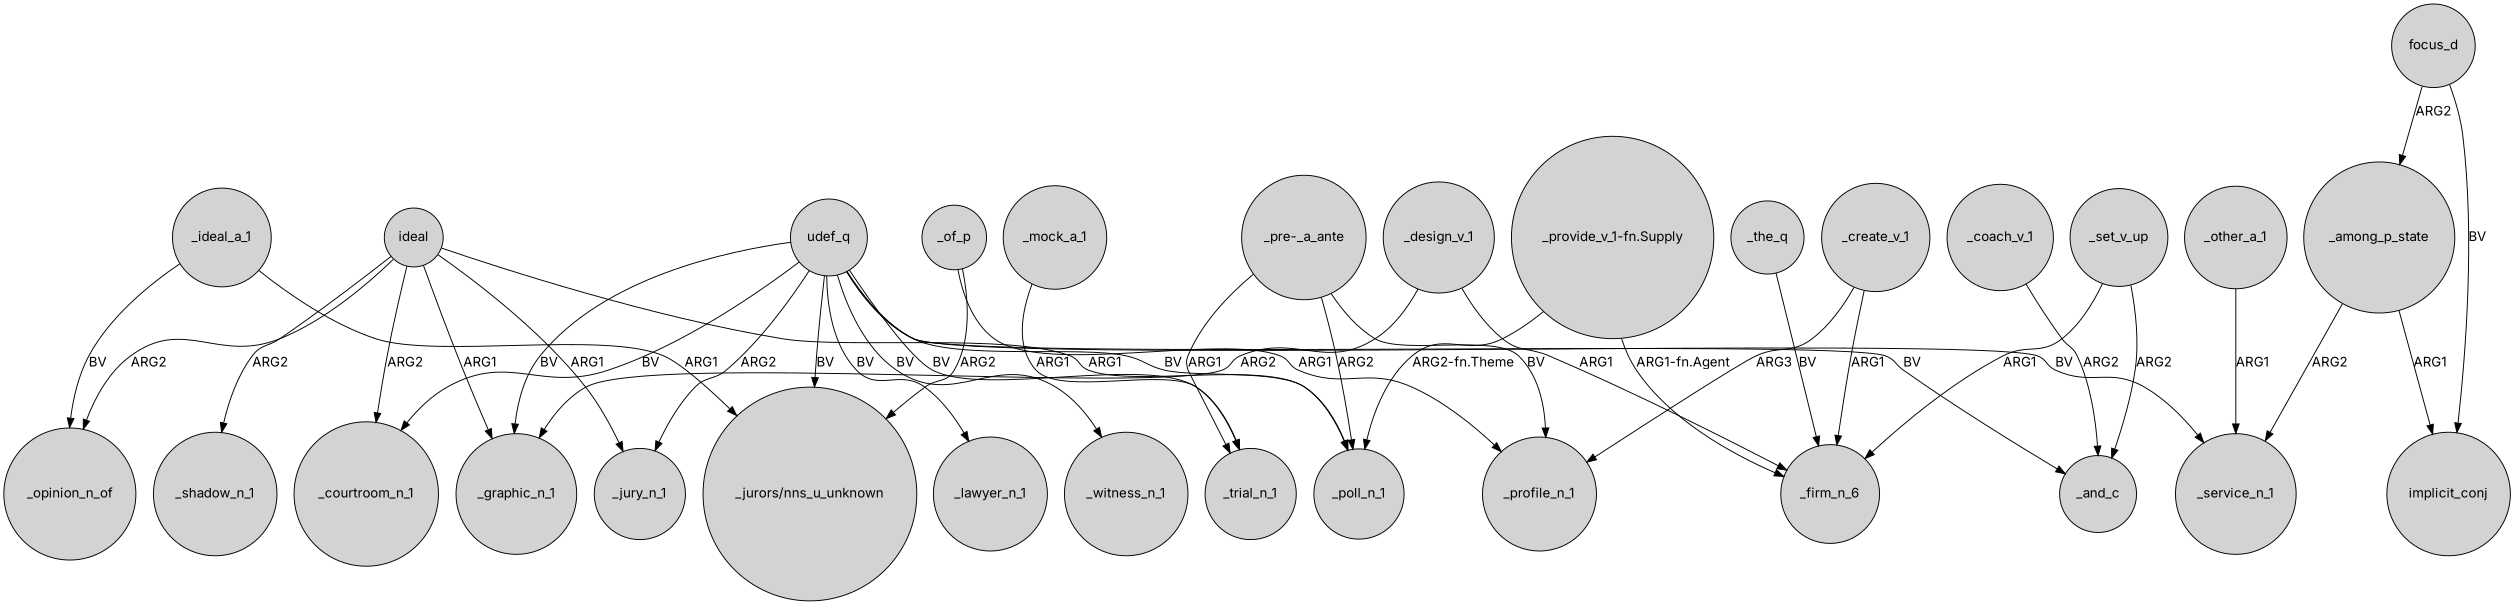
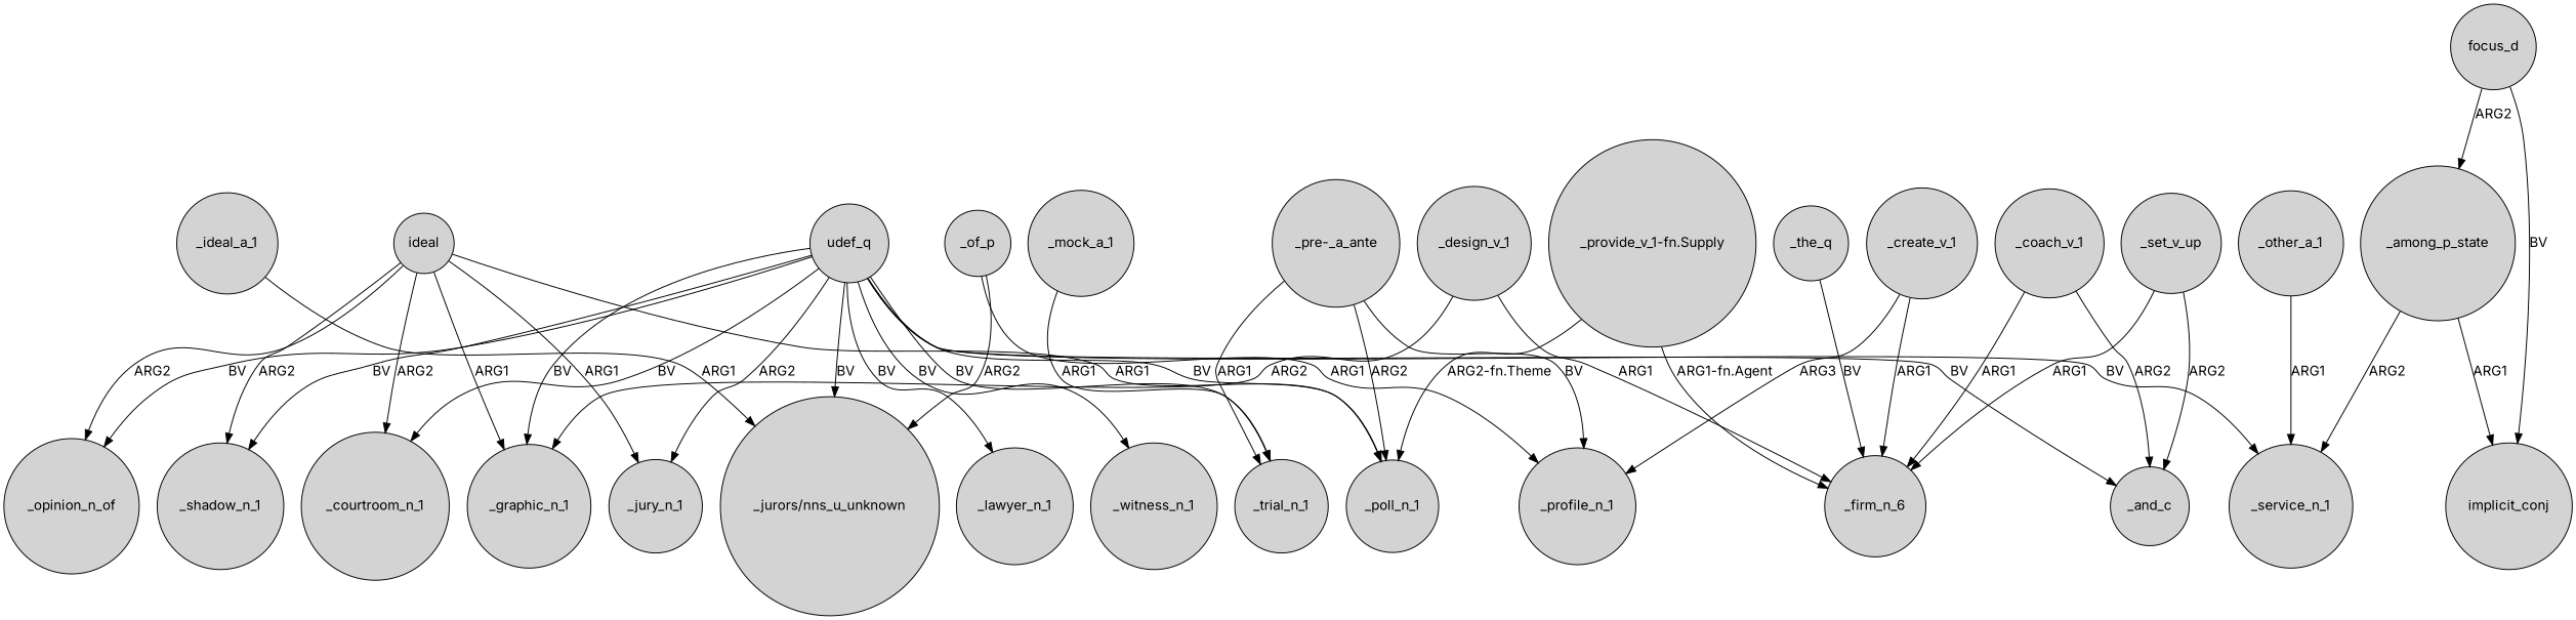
  digraph {
    fontname=Inter
    node [fontname=Inter shape=circle style=filled]
    edge [fontname=Inter]
    _ideal_a_1
    "_jurors/nns_u_unknown"
    n3 [label=ideal]
    _opinion_n_of
    _jury_n_1
    _poll_n_1
    _graphic_n_1
    _shadow_n_1
    _courtroom_n_1
    _design_v_1
    n11 [label=_firm_n_6]
    _coach_v_1
    _and_c
    udef_q
    _trial_n_1
    _service_n_1
    _lawyer_n_1
    _witness_n_1
    _create_v_1
    _profile_n_1
    _mock_a_1
    "_pre-_a_ante"
    _other_a_1
    _among_p_state
    implicit_conj
    _of_p
    "_provide_v_1-fn.Supply"
    _set_v_up
    _the_q
    focus_d
    _ideal_a_1 -> "_jurors/nns_u_unknown" [label=ARG1]
    n3 -> _opinion_n_of [label=ARG2]
    n3 -> _jury_n_1 [label=ARG1]
    n3 -> _poll_n_1 [label=ARG1]
    n3 -> _graphic_n_1 [label=ARG1]
    n3 -> _shadow_n_1 [label=ARG2]
    n3 -> _courtroom_n_1 [label=ARG2]
    _design_v_1 -> _graphic_n_1 [label=ARG2]
    _design_v_1 -> n11 [label=ARG1]
+   _coach_v_1 -> n11 [label=ARG1]
    _coach_v_1 -> _and_c [label=ARG2]
    udef_q -> "_jurors/nns_u_unknown" [label=BV]
-   _ideal_a_1 -> _opinion_n_of [label=BV]
+   udef_q -> _opinion_n_of [label=BV]
    udef_q -> _jury_n_1 [label=ARG2]
    udef_q -> _poll_n_1 [label=BV]
    udef_q -> _graphic_n_1 [label=BV]
+   udef_q -> _shadow_n_1 [label=BV]
    udef_q -> _courtroom_n_1 [label=BV]
    udef_q -> _and_c [label=BV]
    udef_q -> _trial_n_1 [label=BV]
    udef_q -> _service_n_1 [label=BV]
    udef_q -> _lawyer_n_1 [label=BV]
    udef_q -> _witness_n_1 [label=BV]
    _create_v_1 -> n11 [label=ARG1]
    _create_v_1 -> _profile_n_1 [label=ARG3]
    _mock_a_1 -> _trial_n_1 [label=ARG1]
    "_pre-_a_ante" -> _poll_n_1 [label=ARG2]
    "_pre-_a_ante" -> _trial_n_1 [label=ARG1]
    "_pre-_a_ante" -> _profile_n_1 [label=BV]
    _other_a_1 -> _service_n_1 [label=ARG1]
    _among_p_state -> _service_n_1 [label=ARG2]
    _among_p_state -> implicit_conj [label=ARG1]
    _of_p -> "_jurors/nns_u_unknown" [label=ARG2]
    _of_p -> _profile_n_1 [label=ARG1]
    "_provide_v_1-fn.Supply" -> _poll_n_1 [label="ARG2-fn.Theme"]
    "_provide_v_1-fn.Supply" -> n11 [label="ARG1-fn.Agent"]
    _set_v_up -> n11 [label=ARG1]
    _set_v_up -> _and_c [label=ARG2]
    _the_q -> n11 [label=BV]
    focus_d -> _among_p_state [label=ARG2]
    focus_d -> implicit_conj [label=BV]
  }
